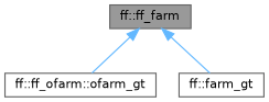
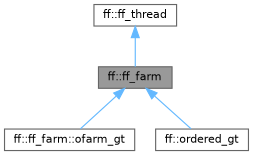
  digraph {
    node [color=gray40 fillcolor=white fontname=Helvetica fontsize=10 shape=box style=filled]
    edge [color=steelblue1 dir=back fontname=Helvetica fontsize=10 labelfontname=Helvetica labelfontsize=10 style=solid]
    n1 [fillcolor=grey60 fontcolor=black height=0.2 label="ff::ff_farm" width=0.4]
-   n2 [height=0.2 label="ff::ff_ofarm::ofarm_gt" width=0.4]
-   n3 [height=0.2 label="ff::farm_gt" width=0.4]
+   n2 [height=0.2 label="ff::ff_farm::ofarm_gt" width=0.4]
+   n3 [height=0.2 label="ff::ordered_gt" width=0.4]
+   n4 [height=0.2 label="ff::ff_thread" width=0.4]
    n1 -> n2
    n1 -> n3
+   n4 -> n1
  }
